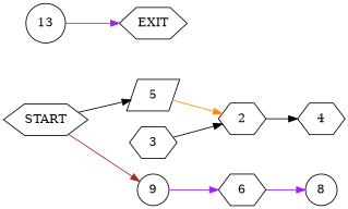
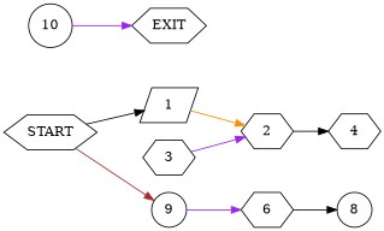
  digraph {
    rankdir=LR
    node [shape=hexagon]
    edge [color=black]
    n1 [label=START]
-   1 [shape=parallelogram label=5]
+   1 [shape=parallelogram]
    9 [shape=circle]
    2
    6
    n6 [label=EXIT]
    4
    3
    8 [shape=circle]
-   10 [shape=circle label=13]
+   10 [shape=circle]
    n1 -> 1
    n1 -> 9 [color=brown]
    1 -> 2 [color=darkorange]
    9 -> 6 [color=purple]
    2 -> 4
-   6 -> 8 [color=purple]
-   3 -> 2
+   6 -> 8
+   3 -> 2 [color=purple]
    10 -> n6 [color=purple]
  }
